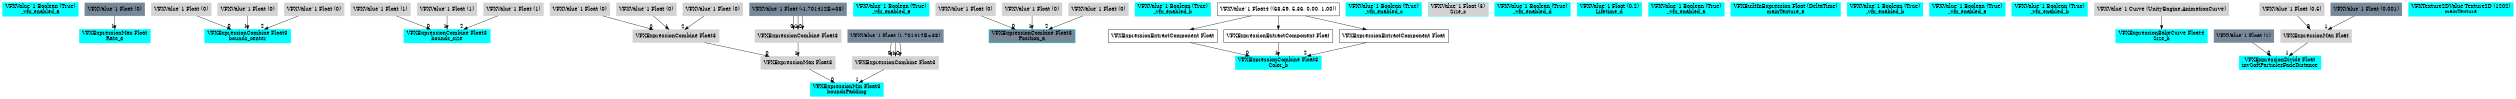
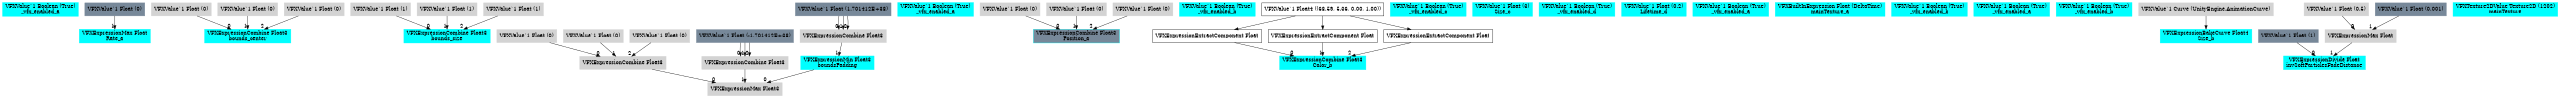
  digraph {
    node [color=cyan shape=box style=filled]
    edge [headlabel=1]
    n1 [label="VFXValue`1 Boolean (True)\n_vfx_enabled_a"]
    n2 [label="VFXExpressionMax Float\nRate_a"]
    n3 [color=lightslategray label="VFXValue`1 Float (0)"]
    n4 [label="VFXExpressionCombine Float3\nbounds_center"]
    n5 [color=lightgray label="VFXValue`1 Float (0)"]
    n6 [color=lightgray label="VFXValue`1 Float (0)"]
    n7 [color=lightgray label="VFXValue`1 Float (0)"]
    n8 [label="VFXExpressionCombine Float3\nbounds_size"]
    n9 [color=lightgray label="VFXValue`1 Float (1)"]
    n10 [color=lightgray label="VFXValue`1 Float (1)"]
    n11 [color=lightgray label="VFXValue`1 Float (1)"]
    n12 [label="VFXExpressionMin Float3\nboundsPadding"]
    n13 [color=lightgray label="VFXExpressionMax Float3"]
    n14 [color=lightgray label="VFXExpressionCombine Float3"]
    n15 [color=lightgray label="VFXValue`1 Float (0)"]
    n16 [color=lightgray label="VFXValue`1 Float (0)"]
    n17 [color=lightgray label="VFXValue`1 Float (0)"]
    n18 [color=lightgray label="VFXExpressionCombine Float3"]
    n19 [color=lightslategray label="VFXValue`1 Float (-1.701412E+38)"]
    n20 [color=lightgray label="VFXExpressionCombine Float3"]
    n21 [color=lightslategray label="VFXValue`1 Float (1.701412E+38)"]
    n22 [label="VFXValue`1 Boolean (True)\n_vfx_enabled_a"]
    n23 [fillcolor=lightslategray label="VFXExpressionCombine Float3\nPosition_a"]
    n24 [color=lightgray label="VFXValue`1 Float (0)"]
    n25 [color=lightgray label="VFXValue`1 Float (0)"]
    n26 [color=lightgray label="VFXValue`1 Float (0)"]
    n27 [label="VFXValue`1 Boolean (True)\n_vfx_enabled_b"]
    n28 [label="VFXExpressionCombine Float3\nColor_b"]
    n29 [label="VFXExpressionExtractComponent Float" color="" style=""]
    n30 [label="VFXValue`1 Float4 ((68.59, 5.36, 0.00, 1.00))" color="" style=""]
    n31 [label="VFXExpressionExtractComponent Float" color="" style=""]
    n32 [label="VFXExpressionExtractComponent Float" color="" style=""]
    n33 [label="VFXValue`1 Boolean (True)\n_vfx_enabled_c"]
-   n34 [label="VFXValue`1 Float (3)\nSize_c" fillcolor=lightgray]
+   n34 [label="VFXValue`1 Float (3)\nSize_c"]
    n35 [label="VFXValue`1 Boolean (True)\n_vfx_enabled_d"]
    n36 [label="VFXValue`1 Float (0.2)\nLifetime_d"]
    n37 [label="VFXValue`1 Boolean (True)\n_vfx_enabled_a"]
    n38 [label="VFXBuiltInExpression Float (DeltaTime)\nmainTexture_a"]
    n39 [label="VFXValue`1 Boolean (True)\n_vfx_enabled_b"]
    n40 [label="VFXValue`1 Boolean (True)\n_vfx_enabled_a"]
    n41 [label="VFXValue`1 Boolean (True)\n_vfx_enabled_b"]
    n42 [label="VFXExpressionBakeCurve Float4\nSize_b"]
    n43 [color=lightgray label="VFXValue`1 Curve (UnityEngine.AnimationCurve)"]
    n44 [label="VFXExpressionDivide Float\ninvSoftParticlesFadeDistance"]
    n45 [color=lightslategray label="VFXValue`1 Float (1)"]
    n46 [color=lightgray label="VFXExpressionMax Float"]
    n47 [color=lightgray label="VFXValue`1 Float (0.5)"]
    n48 [color=lightslategray label="VFXValue`1 Float (0.001)"]
    n49 [label="VFXTexture2DValue Texture2D (1202)\nmainTexture"]
    n3 -> n2
    n5 -> n4 [headlabel=0]
    n6 -> n4
    n7 -> n4 [headlabel=2]
    n9 -> n8 [headlabel=0]
    n10 -> n8
    n11 -> n8 [headlabel=2]
-   n13 -> n12 [headlabel=0]
+   n12 -> n13 [headlabel=0]
    n14 -> n13 [headlabel=0]
    n15 -> n14 [headlabel=0]
    n16 -> n14
    n17 -> n14 [headlabel=2]
    n18 -> n13
    n19 -> n18 [headlabel=0]
    n19 -> n18
    n19 -> n18 [headlabel=2]
    n20 -> n12
    n21 -> n20 [headlabel=0]
    n21 -> n20
    n21 -> n20 [headlabel=2]
    n24 -> n23 [headlabel=0]
    n25 -> n23
    n26 -> n23 [headlabel=2]
    n29 -> n28 [headlabel=0]
    n30 -> n29 [headlabel=""]
    n30 -> n31 [headlabel=""]
    n30 -> n32 [headlabel=""]
    n31 -> n28
    n32 -> n28 [headlabel=2]
    n43 -> n42 [headlabel=""]
    n45 -> n44 [headlabel=0]
    n46 -> n44
    n47 -> n46 [headlabel=0]
    n48 -> n46
  }
